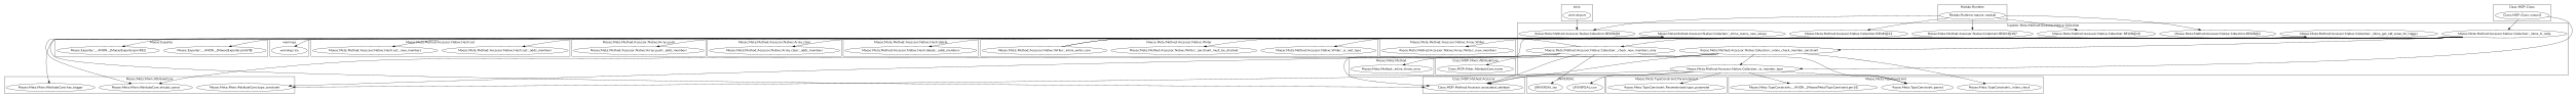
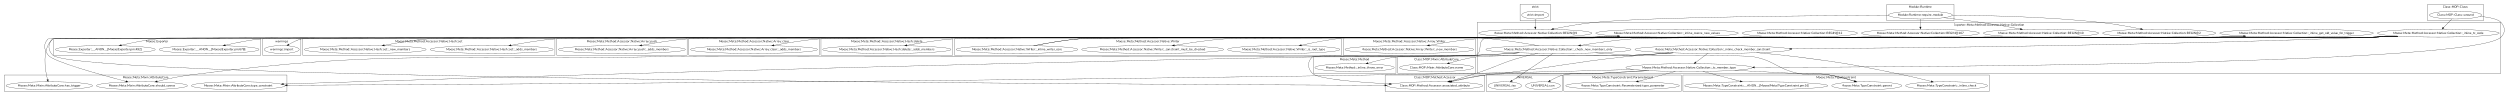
  digraph {
    fontname=Nunito
    node [fontname=Nunito]
    edge [fontname=Nunito]
    "Moose::Meta::TypeConstraint::Parameterized::type_parameter"
    "Moose::Meta::Method::Accessor::Native::Hash::set::_adds_members"
    "Moose::Meta::Method::Accessor::Native::Hash::set::_new_members"
    "Moose::Meta::Mixin::AttributeCore::has_trigger"
    "Moose::Meta::Mixin::AttributeCore::type_constraint"
    "Moose::Meta::Mixin::AttributeCore::should_coerce"
    "Moose::Meta::Method::_inline_throw_error"
    "UNIVERSAL::isa"
    "UNIVERSAL::can"
    "Class::MOP::Class:::around"
-   "warnings::import" [label="warnings::isa"]
+   "warnings::import"
    "Class::MOP::Method::Accessor::associated_attribute"
    "Moose::Meta::Method::Accessor::Native::Array::push::_adds_members"
    "Class::MOP::Mixin::AttributeCore::name"
    "Moose::Meta::Method::Accessor::Native::Array::clear::_adds_members"
    "Moose::Meta::Method::Accessor::Native::Hash::delete::_adds_members"
    "Module::Runtime::require_module"
    "Moose::Meta::Method::Accessor::Native::Collection::BEGIN@12"
    "Moose::Meta::Method::Accessor::Native::Collection::BEGIN@9"
    "Moose::Meta::Method::Accessor::Native::Collection::BEGIN@10"
    "Moose::Meta::Method::Accessor::Native::Collection::_inline_coerce_new_values"
    "Moose::Meta::Method::Accessor::Native::Collection::BEGIN@2"
    "Moose::Meta::Method::Accessor::Native::Collection::BEGIN@167"
    "Moose::Meta::Method::Accessor::Native::Collection::_inline_check_member_constraint"
    "Moose::Meta::Method::Accessor::Native::Collection::_inline_get_old_value_for_trigger"
    "Moose::Meta::Method::Accessor::Native::Collection::_inline_tc_code"
    "Moose::Meta::Method::Accessor::Native::Collection::_check_new_members_only"
    "Moose::Meta::Method::Accessor::Native::Collection::_tc_member_type"
    "Moose::Meta::Method::Accessor::Native::Writer::_inline_writer_core"
    "Moose::Meta::Method::Accessor::Native::Writer::_constraint_must_be_checked"
    "Moose::Meta::Method::Accessor::Native::Writer::_is_root_type"
    "Moose::Meta::Method::Accessor::Native::Array::Writer::_new_members"
    "Moose::Meta::TypeConstraint::__ANON__[Moose/Meta/TypeConstraint.pm:16]"
    "Moose::Meta::TypeConstraint::_inline_check"
    "Moose::Meta::TypeConstraint::parent"
    "Moose::Exporter::__ANON__[Moose/Exporter.pm:492]"
    "Moose::Exporter::__ANON__[Moose/Exporter.pm:678]"
    "strict::import"
    subgraph cluster_1 {
      label="Moose::Meta::TypeConstraint::Parameterized"
      "Moose::Meta::TypeConstraint::Parameterized::type_parameter"
    }
    subgraph cluster_2 {
      label="Moose::Meta::Method::Accessor::Native::Hash::set"
      "Moose::Meta::Method::Accessor::Native::Hash::set::_adds_members"
      "Moose::Meta::Method::Accessor::Native::Hash::set::_new_members"
    }
    subgraph cluster_3 {
      label="Moose::Meta::Mixin::AttributeCore"
      "Moose::Meta::Mixin::AttributeCore::has_trigger"
      "Moose::Meta::Mixin::AttributeCore::type_constraint"
      "Moose::Meta::Mixin::AttributeCore::should_coerce"
    }
    subgraph cluster_4 {
      label="Moose::Meta::Method"
      "Moose::Meta::Method::_inline_throw_error"
    }
    subgraph cluster_5 {
      label=UNIVERSAL
      "UNIVERSAL::isa"
      "UNIVERSAL::can"
    }
    subgraph cluster_6 {
      label="Class::MOP::Class:"
      "Class::MOP::Class:::around"
    }
    subgraph cluster_7 {
      label=warnings
      "warnings::import"
    }
    subgraph cluster_8 {
      label="Class::MOP::Method::Accessor"
      "Class::MOP::Method::Accessor::associated_attribute"
    }
    subgraph cluster_9 {
      label="Moose::Meta::Method::Accessor::Native::Array::push"
      "Moose::Meta::Method::Accessor::Native::Array::push::_adds_members"
    }
    subgraph cluster_10 {
      label="Class::MOP::Mixin::AttributeCore"
      "Class::MOP::Mixin::AttributeCore::name"
    }
    subgraph cluster_11 {
      label="Moose::Meta::Method::Accessor::Native::Array::clear"
      "Moose::Meta::Method::Accessor::Native::Array::clear::_adds_members"
    }
    subgraph cluster_12 {
      label="Moose::Meta::Method::Accessor::Native::Hash::delete"
      "Moose::Meta::Method::Accessor::Native::Hash::delete::_adds_members"
    }
    subgraph cluster_13 {
      label="Module::Runtime"
      "Module::Runtime::require_module"
    }
    subgraph cluster_14 {
      label="Exporter::Meta::Method::Accessor::Native::Collection"
      "Moose::Meta::Method::Accessor::Native::Collection::BEGIN@12"
      "Moose::Meta::Method::Accessor::Native::Collection::BEGIN@9"
      "Moose::Meta::Method::Accessor::Native::Collection::BEGIN@10"
      "Moose::Meta::Method::Accessor::Native::Collection::_inline_coerce_new_values"
      "Moose::Meta::Method::Accessor::Native::Collection::BEGIN@2"
      "Moose::Meta::Method::Accessor::Native::Collection::BEGIN@167"
      "Moose::Meta::Method::Accessor::Native::Collection::_inline_check_member_constraint"
      "Moose::Meta::Method::Accessor::Native::Collection::_inline_get_old_value_for_trigger"
      "Moose::Meta::Method::Accessor::Native::Collection::_inline_tc_code"
      "Moose::Meta::Method::Accessor::Native::Collection::_check_new_members_only"
      "Moose::Meta::Method::Accessor::Native::Collection::_tc_member_type"
    }
    subgraph cluster_15 {
      label="Moose::Meta::Method::Accessor::Native::Writer"
      "Moose::Meta::Method::Accessor::Native::Writer::_inline_writer_core"
      "Moose::Meta::Method::Accessor::Native::Writer::_constraint_must_be_checked"
      "Moose::Meta::Method::Accessor::Native::Writer::_is_root_type"
    }
    subgraph cluster_16 {
      label="Moose::Meta::Method::Accessor::Native::Array::Writer"
      "Moose::Meta::Method::Accessor::Native::Array::Writer::_new_members"
    }
    subgraph cluster_17 {
      label="Moose::Meta::TypeConstraint"
      "Moose::Meta::TypeConstraint::__ANON__[Moose/Meta/TypeConstraint.pm:16]"
      "Moose::Meta::TypeConstraint::_inline_check"
      "Moose::Meta::TypeConstraint::parent"
    }
    subgraph cluster_18 {
      label="Moose::Exporter"
      "Moose::Exporter::__ANON__[Moose/Exporter.pm:492]"
      "Moose::Exporter::__ANON__[Moose/Exporter.pm:678]"
    }
    subgraph cluster_19 {
      label="strict"
      "strict::import"
    }
    "Class::MOP::Class:::around" -> "Moose::Meta::Method::Accessor::Native::Collection::_inline_tc_code"
    "Class::MOP::Class:::around" -> "Moose::Meta::Method::Accessor::Native::Collection::_tc_member_type"
-   "Module::Runtime::require_module" -> "Moose::Meta::Method::Accessor::Native::Collection::BEGIN@12"
    "Module::Runtime::require_module" -> "Moose::Meta::Method::Accessor::Native::Collection::BEGIN@9"
    "Module::Runtime::require_module" -> "Moose::Meta::Method::Accessor::Native::Collection::BEGIN@10"
    "Module::Runtime::require_module" -> "Moose::Meta::Method::Accessor::Native::Collection::BEGIN@2"
    "Module::Runtime::require_module" -> "Moose::Meta::Method::Accessor::Native::Collection::BEGIN@167"
    "Moose::Meta::Method::Accessor::Native::Collection::BEGIN@12" -> "Moose::Exporter::__ANON__[Moose/Exporter.pm:492]"
    "Moose::Meta::Method::Accessor::Native::Collection::BEGIN@10" -> "warnings::import"
    "Moose::Meta::Method::Accessor::Native::Collection::_inline_coerce_new_values" -> "Moose::Meta::Mixin::AttributeCore::should_coerce"
    "Moose::Meta::Method::Accessor::Native::Collection::_inline_coerce_new_values" -> "Class::MOP::Method::Accessor::associated_attribute"
    "Moose::Meta::Method::Accessor::Native::Collection::BEGIN@167" -> "Moose::Exporter::__ANON__[Moose/Exporter.pm:678]"
    "Moose::Meta::Method::Accessor::Native::Collection::_inline_check_member_constraint" -> "Moose::Meta::Method::_inline_throw_error"
    "Moose::Meta::Method::Accessor::Native::Collection::_inline_check_member_constraint" -> "Class::MOP::Method::Accessor::associated_attribute"
    "Moose::Meta::Method::Accessor::Native::Collection::_inline_check_member_constraint" -> "Class::MOP::Mixin::AttributeCore::name"
    "Moose::Meta::Method::Accessor::Native::Collection::_inline_check_member_constraint" -> "Moose::Meta::Method::Accessor::Native::Collection::_tc_member_type"
    "Moose::Meta::Method::Accessor::Native::Collection::_inline_check_member_constraint" -> "Moose::Meta::TypeConstraint::_inline_check"
    "Moose::Meta::Method::Accessor::Native::Collection::_inline_get_old_value_for_trigger" -> "Moose::Meta::Mixin::AttributeCore::has_trigger"
    "Moose::Meta::Method::Accessor::Native::Collection::_inline_get_old_value_for_trigger" -> "Class::MOP::Method::Accessor::associated_attribute"
    "Moose::Meta::Method::Accessor::Native::Collection::_inline_tc_code" -> "Moose::Meta::Method::Accessor::Native::Hash::set::_adds_members"
    "Moose::Meta::Method::Accessor::Native::Collection::_inline_tc_code" -> "Moose::Meta::Method::Accessor::Native::Hash::set::_new_members"
    "Moose::Meta::Method::Accessor::Native::Collection::_inline_tc_code" -> "Moose::Meta::Method::Accessor::Native::Array::push::_adds_members"
    "Moose::Meta::Method::Accessor::Native::Collection::_inline_tc_code" -> "Moose::Meta::Method::Accessor::Native::Array::clear::_adds_members"
    "Moose::Meta::Method::Accessor::Native::Collection::_inline_tc_code" -> "Moose::Meta::Method::Accessor::Native::Hash::delete::_adds_members"
    "Moose::Meta::Method::Accessor::Native::Collection::_inline_tc_code" -> "Moose::Meta::Method::Accessor::Native::Collection::_inline_check_member_constraint"
    "Moose::Meta::Method::Accessor::Native::Collection::_inline_tc_code" -> "Moose::Meta::Method::Accessor::Native::Collection::_check_new_members_only"
    "Moose::Meta::Method::Accessor::Native::Collection::_inline_tc_code" -> "Moose::Meta::Method::Accessor::Native::Writer::_constraint_must_be_checked"
    "Moose::Meta::Method::Accessor::Native::Collection::_inline_tc_code" -> "Moose::Meta::Method::Accessor::Native::Array::Writer::_new_members"
    "Moose::Meta::Method::Accessor::Native::Collection::_check_new_members_only" -> "Moose::Meta::Mixin::AttributeCore::type_constraint"
    "Moose::Meta::Method::Accessor::Native::Collection::_check_new_members_only" -> "Moose::Meta::Mixin::AttributeCore::should_coerce"
    "Moose::Meta::Method::Accessor::Native::Collection::_check_new_members_only" -> "UNIVERSAL::isa"
    "Moose::Meta::Method::Accessor::Native::Collection::_check_new_members_only" -> "Class::MOP::Method::Accessor::associated_attribute"
    "Moose::Meta::Method::Accessor::Native::Collection::_check_new_members_only" -> "Moose::Meta::Method::Accessor::Native::Writer::_is_root_type"
    "Moose::Meta::Method::Accessor::Native::Collection::_check_new_members_only" -> "Moose::Meta::TypeConstraint::parent"
    "Moose::Meta::Method::Accessor::Native::Collection::_tc_member_type" -> "Moose::Meta::TypeConstraint::Parameterized::type_parameter"
    "Moose::Meta::Method::Accessor::Native::Collection::_tc_member_type" -> "Moose::Meta::Mixin::AttributeCore::type_constraint"
    "Moose::Meta::Method::Accessor::Native::Collection::_tc_member_type" -> "UNIVERSAL::can"
    "Moose::Meta::Method::Accessor::Native::Collection::_tc_member_type" -> "Class::MOP::Method::Accessor::associated_attribute"
    "Moose::Meta::Method::Accessor::Native::Collection::_tc_member_type" -> "Moose::Meta::TypeConstraint::__ANON__[Moose/Meta/TypeConstraint.pm:16]"
    "Moose::Meta::Method::Accessor::Native::Collection::_tc_member_type" -> "Moose::Meta::TypeConstraint::parent"
    "Moose::Meta::Method::Accessor::Native::Writer::_inline_writer_core" -> "Moose::Meta::Method::Accessor::Native::Collection::_inline_coerce_new_values"
    "Moose::Meta::Method::Accessor::Native::Writer::_inline_writer_core" -> "Moose::Meta::Method::Accessor::Native::Collection::_inline_get_old_value_for_trigger"
    "strict::import" -> "Moose::Meta::Method::Accessor::Native::Collection::BEGIN@9"
  }
